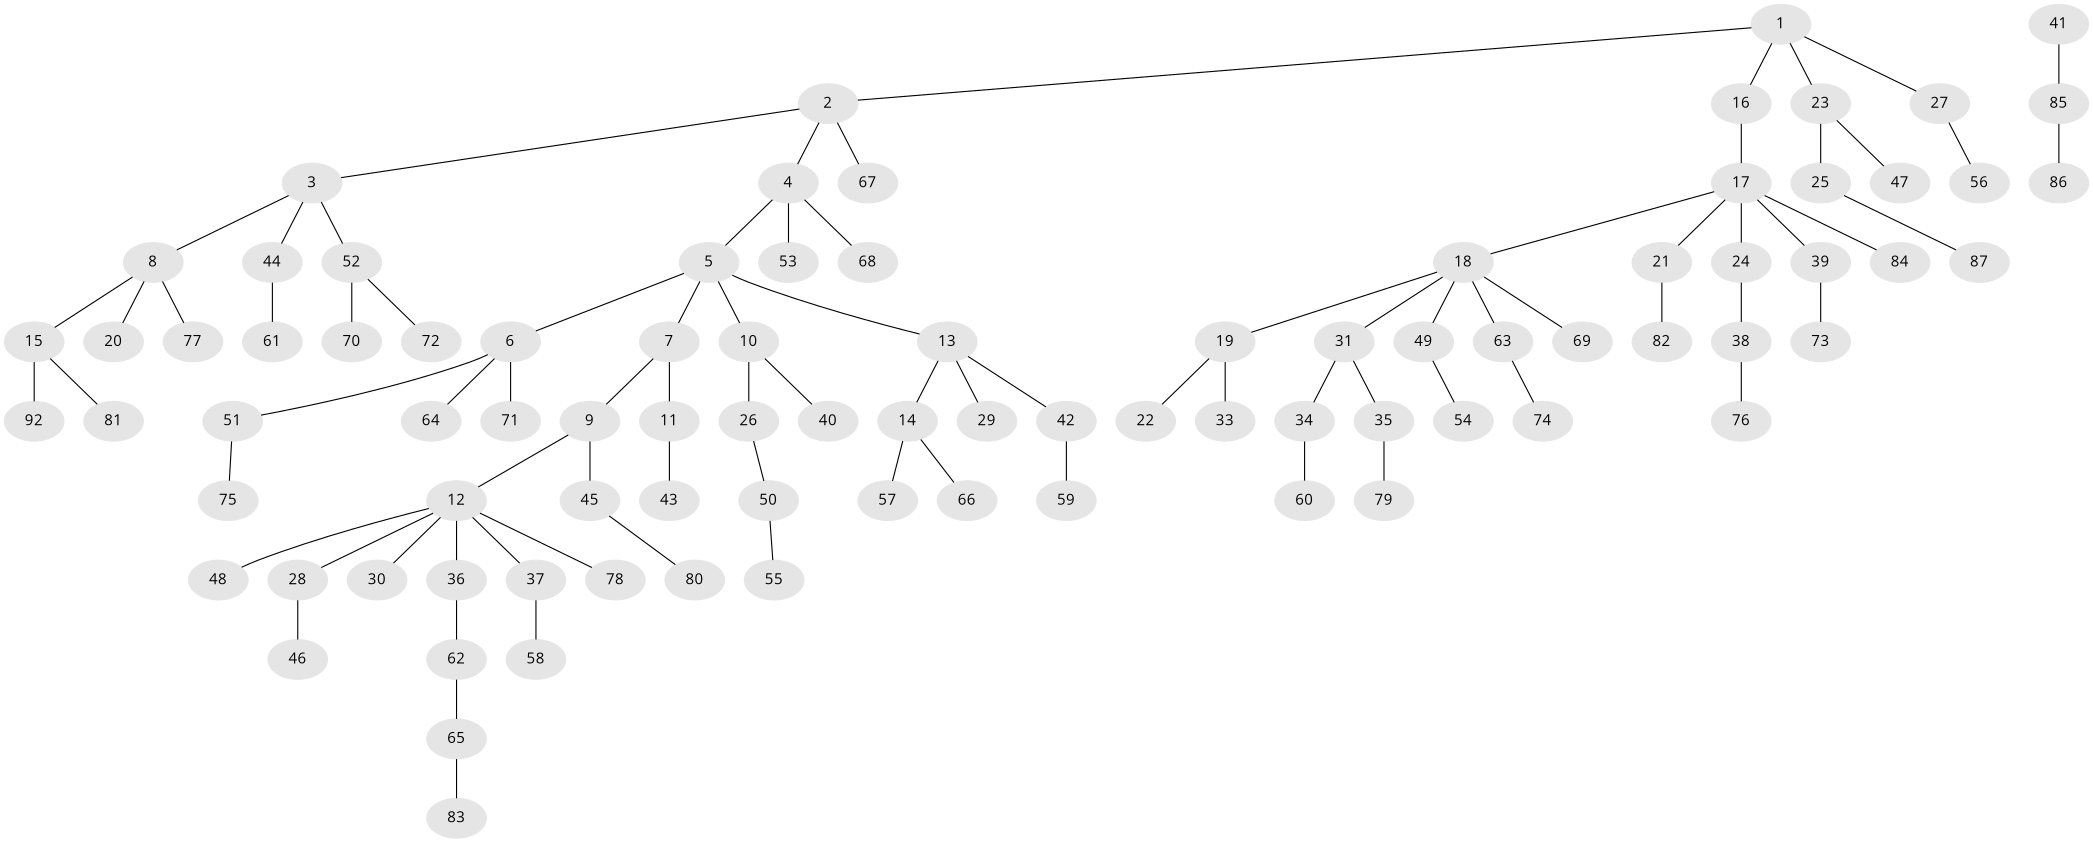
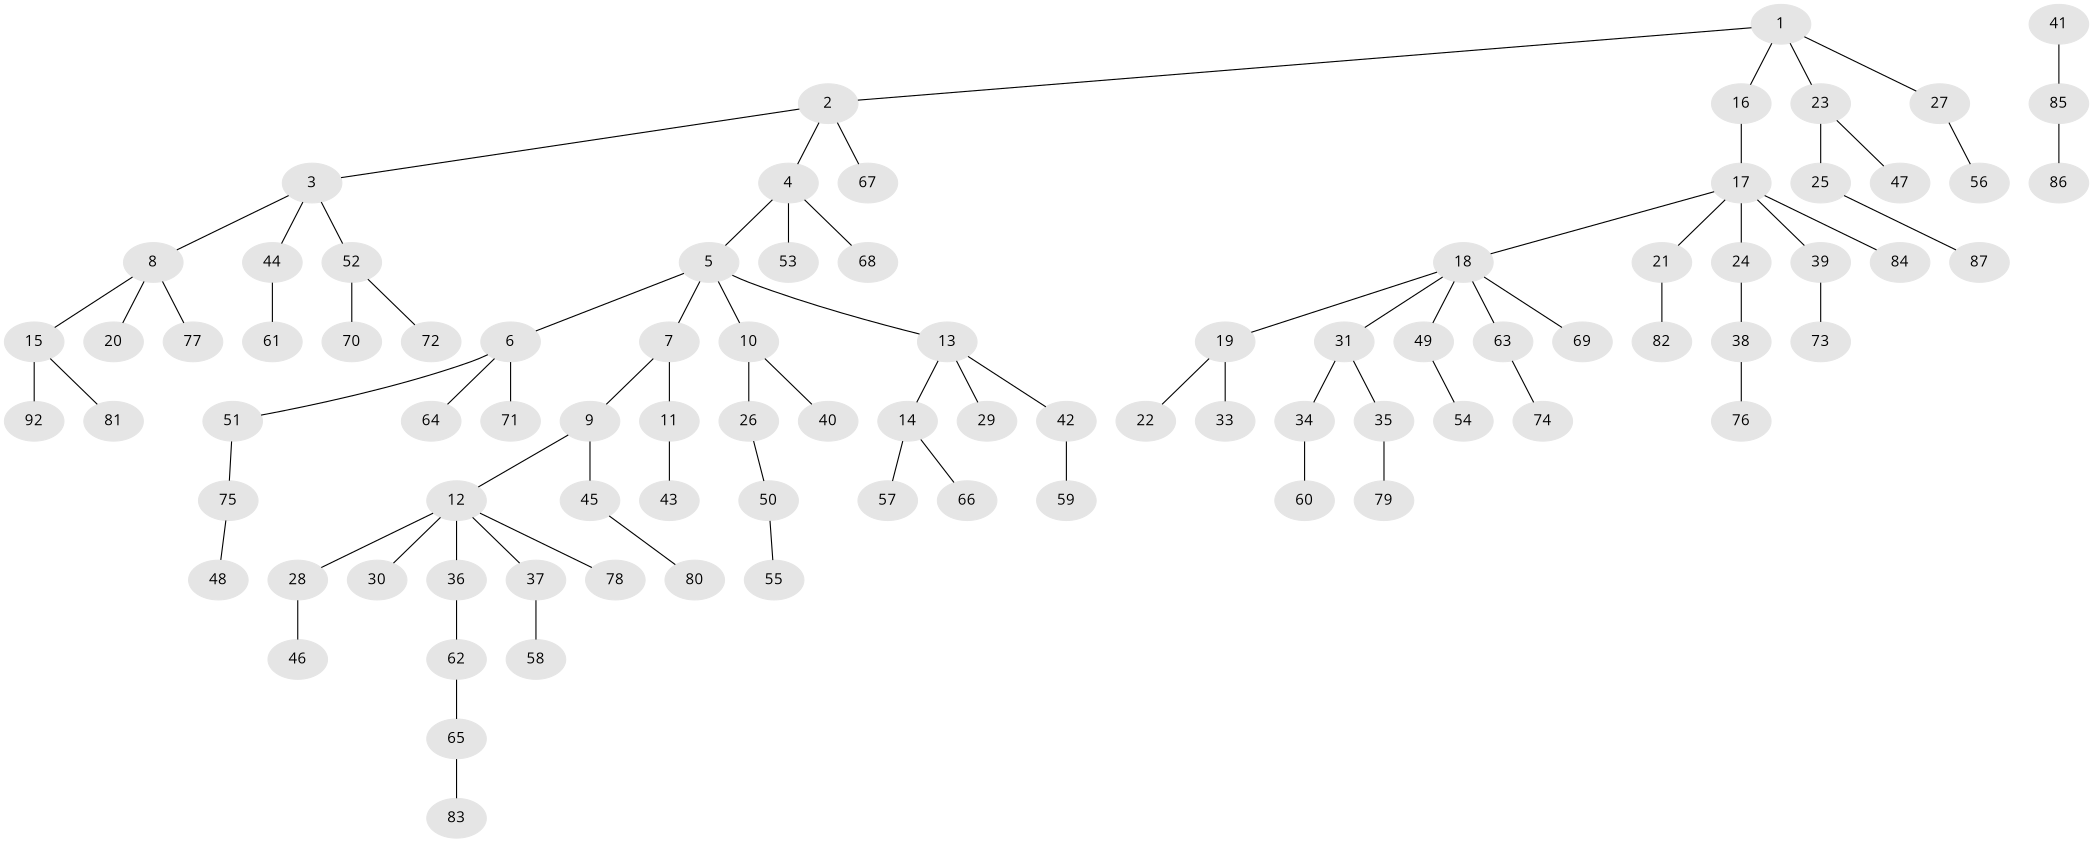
  graph {
    fontname="Open Sans"
    node [color=gray90 fontname="Open Sans" style=filled]
    edge [fontname="Open Sans"]
    1
    2
    16
    23
    27
    3
    4
    67
    17
    25
    47
    56
    8
    44
    52
    5
    53
    68
    15
    20
    77
    61
    70
    72
    6
    7
    10
    13
    51
    64
    71
    9
    11
    26
    40
    14
    29
    42
    75
    12
    45
    43
    n43 [label=92]
    81
    28
    30
    36
    37
    48
    78
    80
    50
    46
    62
    58
    57
    66
    59
    18
    21
    24
    39
    84
    19
    31
    49
    63
    69
    82
    38
    73
    22
    33
    34
    35
    54
    74
    87
    76
    55
    60
    79
    41
    85
    65
    86
    83
    1 -- 2
    1 -- 16
    1 -- 23
    1 -- 27
    2 -- 3
    2 -- 4
    2 -- 67
    16 -- 17
    23 -- 25
    23 -- 47
    27 -- 56
    3 -- 8
    3 -- 44
    3 -- 52
    4 -- 5
    4 -- 53
    4 -- 68
    17 -- 18
    17 -- 21
    17 -- 24
    17 -- 39
    17 -- 84
    25 -- 87
    8 -- 15
    8 -- 20
    8 -- 77
    44 -- 61
    52 -- 70
    52 -- 72
    5 -- 6
    5 -- 7
    5 -- 10
    5 -- 13
    15 -- n43
    15 -- 81
    6 -- 51
    6 -- 64
    6 -- 71
    7 -- 9
    7 -- 11
    10 -- 26
    10 -- 40
    13 -- 14
    13 -- 29
    13 -- 42
    51 -- 75
    9 -- 12
    9 -- 45
    11 -- 43
    26 -- 50
    14 -- 57
    14 -- 66
    42 -- 59
    12 -- 28
    12 -- 30
    12 -- 36
    12 -- 37
-   12 -- 48
+   75 -- 48
    12 -- 78
    45 -- 80
    28 -- 46
    36 -- 62
    37 -- 58
    50 -- 55
    62 -- 65
    18 -- 19
    18 -- 31
    18 -- 49
    18 -- 63
    18 -- 69
    21 -- 82
    24 -- 38
    39 -- 73
    19 -- 22
    19 -- 33
    31 -- 34
    31 -- 35
    49 -- 54
    63 -- 74
    38 -- 76
    34 -- 60
    35 -- 79
    41 -- 85
    85 -- 86
    65 -- 83
  }
